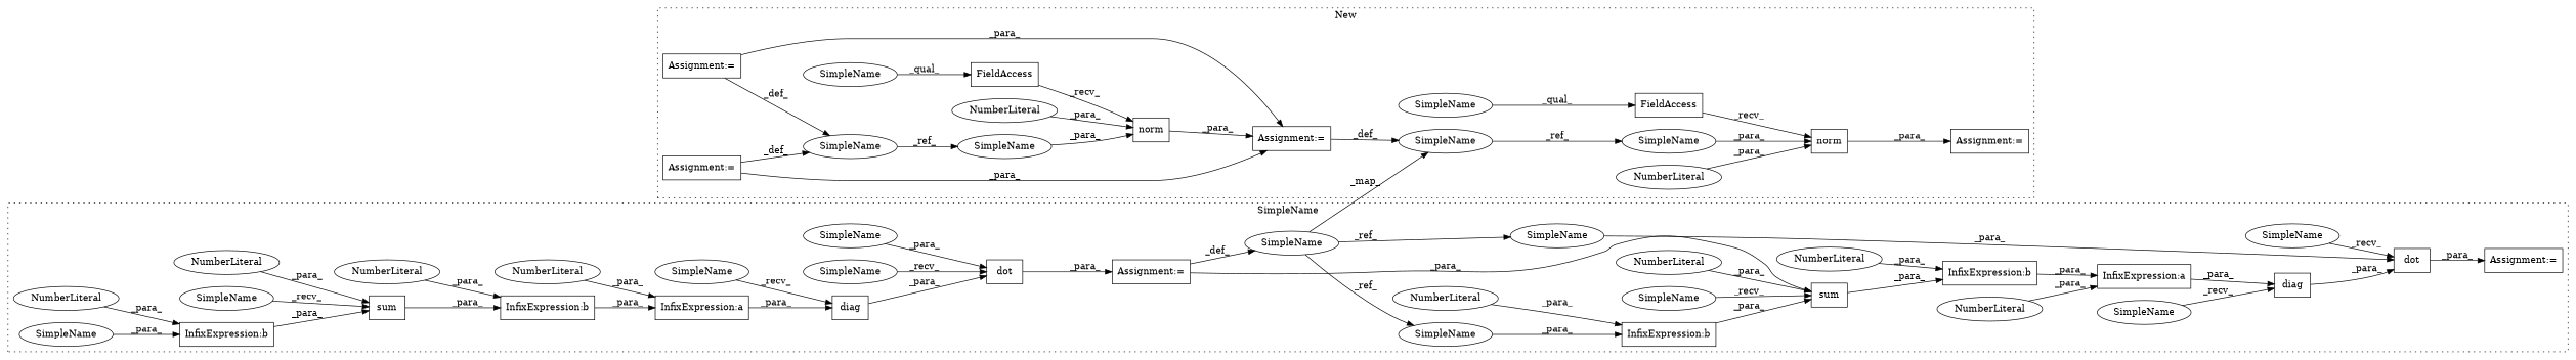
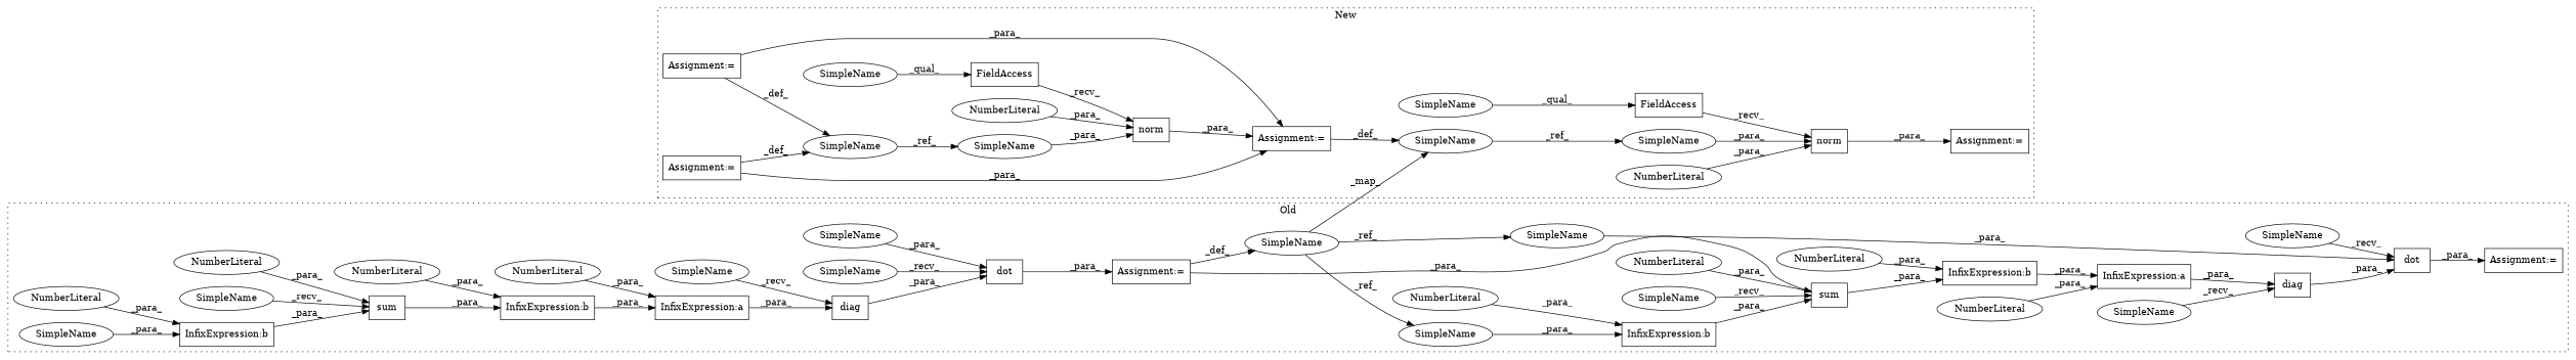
  digraph {
    rankdir=LR
    node [a=42 l=1 s=1636 shape=ellipse]
    n1 [a=32 l="5,1" label=diag s="1772,1807" shape=box]
    n2 [a=27 l=3 label="InfixExpression:a" s=1778 shape=box]
    n3 [a=27 l=3 label="InfixExpression:b" s=1800 shape=box]
    n4 [a=27 l=3 label="InfixExpression:b" s=1793 shape=box]
    n5 [a=34 l=3 label=NumberLiteral s=1803]
    n6 [a=34 label=NumberLiteral s=1777]
    n7 [a=34 label=NumberLiteral s=1796]
    n8 [a=32 l="4,1" label=dot s="1760,1808" shape=box]
    n9 [a=32 l="4,1" label=sum s="1788,1799" shape=box]
    n10 [a=34 label=NumberLiteral s=1798]
    n11 [a=7 label="Assignment:=" s=2629 shape=box]
    n12 [a=27 l=3 label="InfixExpression:a" s=2654 shape=box]
    n13 [a=27 l=3 label="InfixExpression:b" s=2676 shape=box]
    n14 [a=27 l=3 label="InfixExpression:b" s=2669 shape=box]
    n15 [a=34 l=3 label=NumberLiteral s=2679]
    n16 [a=34 label=NumberLiteral s=2653]
    n17 [a=34 label=NumberLiteral s=2672]
    n18 [a=32 l="5,1" label=diag s="2648,2683" shape=box]
    n19 [label=SimpleName s=2604]
    n20 [a=32 l="4,1" label=dot s="2636,2684" shape=box]
    n21 [a=32 l="4,1" label=sum s="2664,2675" shape=box]
    n22 [a=34 label=NumberLiteral s=2674]
    n23 [a=7 label="Assignment:=" s=1753 shape=box]
    n24 [l=5 label=SimpleName s=1782]
    n25 [l=5 label=SimpleName s=2642]
    n26 [l=5 label=SimpleName s=1766]
    n27 [l=5 label=SimpleName s=2658]
    n28 [l=5 label=SimpleName s=1754]
    n29 [l=5 label=SimpleName s=2630]
    n30 [label=SimpleName s=1792]
    n31 [label=SimpleName s=1764]
    n32 [label=SimpleName s=2668]
    n33 [label=SimpleName s=2640]
    n34 [a=32 l="5,1" label=norm s="1649,1657" shape=box]
    n35 [a=34 label=NumberLiteral s=1656]
    n36 [a=22 l=12 label=FieldAccess shape=box]
    n37 [label=SimpleName s=1584]
    n38 [a=7 l=2 label="Assignment:=" s=2468 shape=box]
    n39 [a=22 l=12 label=FieldAccess s=2470 shape=box]
    n40 [label=SimpleName s=2443]
    n41 [a=7 l=2 label="Assignment:=" s=1634 shape=box]
    n42 [a=7 l=2 label="Assignment:=" s=1563 shape=box]
    n43 [a=7 l=2 label="Assignment:=" s=1551 shape=box]
    n44 [a=32 l="5,1" label=norm s="2483,2491" shape=box]
    n45 [a=34 label=NumberLiteral s=2490]
    n46 [l=5 label=SimpleName s=2470]
    n47 [l=5 label=SimpleName]
    n48 [label=SimpleName s=1654]
    n49 [label=SimpleName s=2488]
    subgraph cluster_1 {
-     label=SimpleName
+     label=Old
      style=dotted
      n1
      n2
      n3
      n4
      n5
      n6
      n7
      n8
      n9
      n10
      n11
      n12
      n13
      n14
      n15
      n16
      n17
      n18
      n19
      n20
      n21
      n22
      n23
      n24
      n25
      n26
      n27
      n28
      n29
      n30
      n31
      n32
      n33
    }
    subgraph cluster_2 {
      label=New
      style=dotted
      n34
      n35
      n36
      n37
      n38
      n39
      n40
      n41
      n42
      n43
      n44
      n45
      n46
      n47
      n48
      n49
    }
    n1 -> n8 [label=_para_]
    n2 -> n1 [label=_para_]
    n3 -> n2 [label=_para_]
    n4 -> n9 [label=_para_]
    n5 -> n3 [label=_para_]
    n6 -> n2 [label=_para_]
    n7 -> n4 [label=_para_]
    n8 -> n23 [label=_para_]
    n9 -> n3 [label=_para_]
    n10 -> n9 [label=_para_]
    n12 -> n18 [label=_para_]
    n13 -> n12 [label=_para_]
    n14 -> n21 [label=_para_]
    n15 -> n13 [label=_para_]
    n16 -> n12 [label=_para_]
    n17 -> n14 [label=_para_]
    n18 -> n20 [label=_para_]
    n19 -> n32 [label=_ref_]
    n19 -> n33 [label=_ref_]
    n19 -> n40 [label=_map_]
    n20 -> n11 [label=_para_]
    n21 -> n13 [label=_para_]
    n22 -> n21 [label=_para_]
    n23 -> n19 [label=_def_]
    n23 -> n21 [label=_para_]
    n24 -> n9 [label=_recv_]
    n25 -> n18 [label=_recv_]
    n26 -> n1 [label=_recv_]
    n27 -> n21 [label=_recv_]
    n28 -> n8 [label=_recv_]
    n29 -> n20 [label=_recv_]
    n30 -> n4 [label=_para_]
    n31 -> n8 [label=_para_]
    n32 -> n14 [label=_para_]
    n33 -> n20 [label=_para_]
    n34 -> n41 [label=_para_]
    n35 -> n34 [label=_para_]
    n36 -> n34 [label=_recv_]
    n37 -> n48 [label=_ref_]
    n39 -> n44 [label=_recv_]
    n40 -> n49 [label=_ref_]
    n41 -> n40 [label=_def_]
    n42 -> n37 [label=_def_]
    n42 -> n41 [label=_para_]
    n43 -> n37 [label=_def_]
    n43 -> n41 [label=_para_]
    n44 -> n38 [label=_para_]
    n45 -> n44 [label=_para_]
    n46 -> n39 [label=_qual_]
    n47 -> n36 [label=_qual_]
    n48 -> n34 [label=_para_]
    n49 -> n44 [label=_para_]
  }
